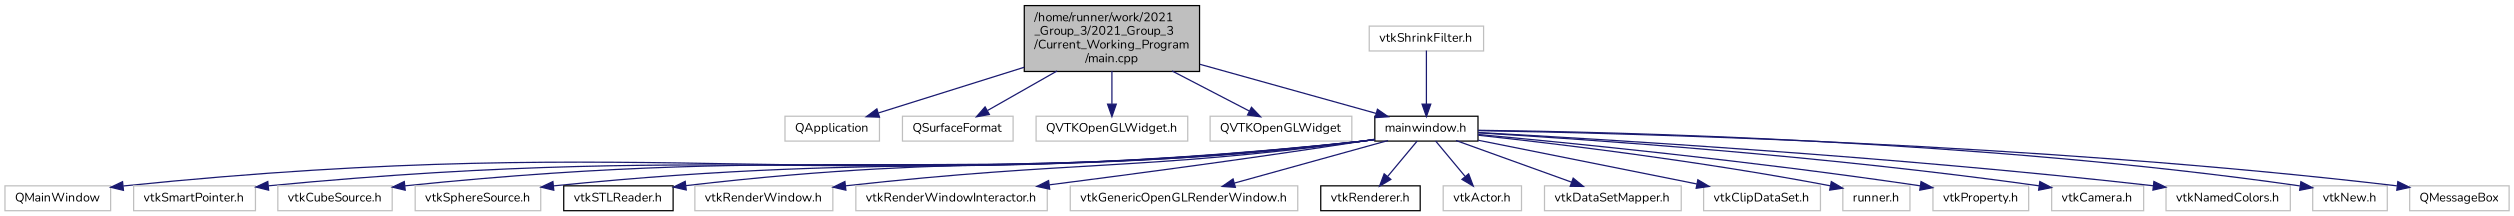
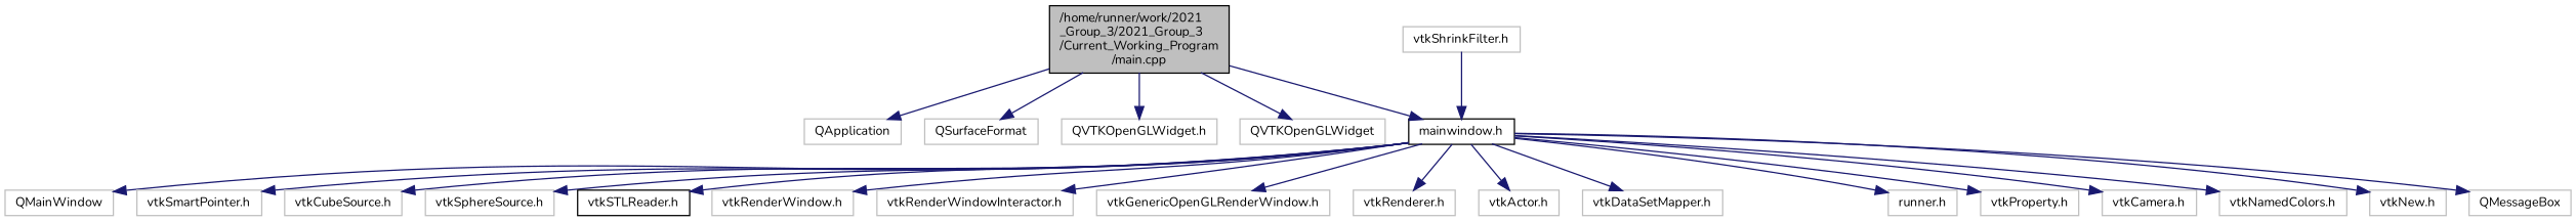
  digraph {
    fontname=Nunito
    node [color=grey75 fontname=Nunito fontsize=10 shape=record]
    edge [color=midnightblue fontname=Nunito fontsize=10 labelfontname=Helvetica labelfontsize=10 style=solid]
    n1 [color=black fillcolor=grey75 fontcolor=black height=0.2 label="/home/runner/work/2021\l_Group_3/2021_Group_3\l/Current_Working_Program\l/main.cpp" style=filled width=0.4]
    n2 [height=0.2 label=QApplication width=0.4]
    n3 [height=0.2 label=QSurfaceFormat width=0.4]
    n4 [height=0.2 label="QVTKOpenGLWidget.h" width=0.4]
    n5 [height=0.2 label=QVTKOpenGLWidget width=0.4]
    n6 [color=black height=0.2 label="mainwindow.h" width=0.4]
    n7 [height=0.2 label=QMainWindow width=0.4]
    n8 [height=0.2 label="vtkSmartPointer.h" width=0.4]
    n9 [height=0.2 label="vtkCubeSource.h" width=0.4]
    n10 [height=0.2 label="vtkSphereSource.h" width=0.4]
    n11 [color=black height=0.2 label="vtkSTLReader.h" width=0.4]
    n12 [height=0.2 label="vtkRenderWindow.h" width=0.4]
    n13 [height=0.2 label="vtkRenderWindowInteractor.h" width=0.4]
    n14 [height=0.2 label="vtkGenericOpenGLRenderWindow.h" width=0.4]
-   n15 [color=black height=0.2 label="vtkRenderer.h" width=0.4]
+   n15 [height=0.2 label="vtkRenderer.h" width=0.4]
    n16 [height=0.2 label="vtkActor.h" width=0.4]
    n17 [height=0.2 label="vtkDataSetMapper.h" width=0.4]
-   n18 [height=0.2 label="vtkClipDataSet.h" width=0.4]
    n19 [height=0.2 label="runner.h" width=0.4]
    n20 [height=0.2 label="vtkProperty.h" width=0.4]
    n21 [height=0.2 label="vtkCamera.h" width=0.4]
    n22 [height=0.2 label="vtkNamedColors.h" width=0.4]
    n23 [height=0.2 label="vtkNew.h" width=0.4]
    n24 [height=0.2 label=QMessageBox width=0.4]
    n25 [height=0.2 label="vtkShrinkFilter.h" width=0.4]
    n1 -> n2
    n1 -> n3
    n1 -> n4
    n1 -> n5
    n1 -> n6
    n6 -> n7
    n6 -> n8
    n6 -> n9
    n6 -> n10
    n6 -> n11
    n6 -> n12
    n6 -> n13
    n6 -> n14
    n6 -> n15
    n6 -> n16
    n6 -> n17
-   n6 -> n18
    n6 -> n19
    n6 -> n20
    n6 -> n21
    n6 -> n22
    n6 -> n23
    n6 -> n24
    n25 -> n6
  }
